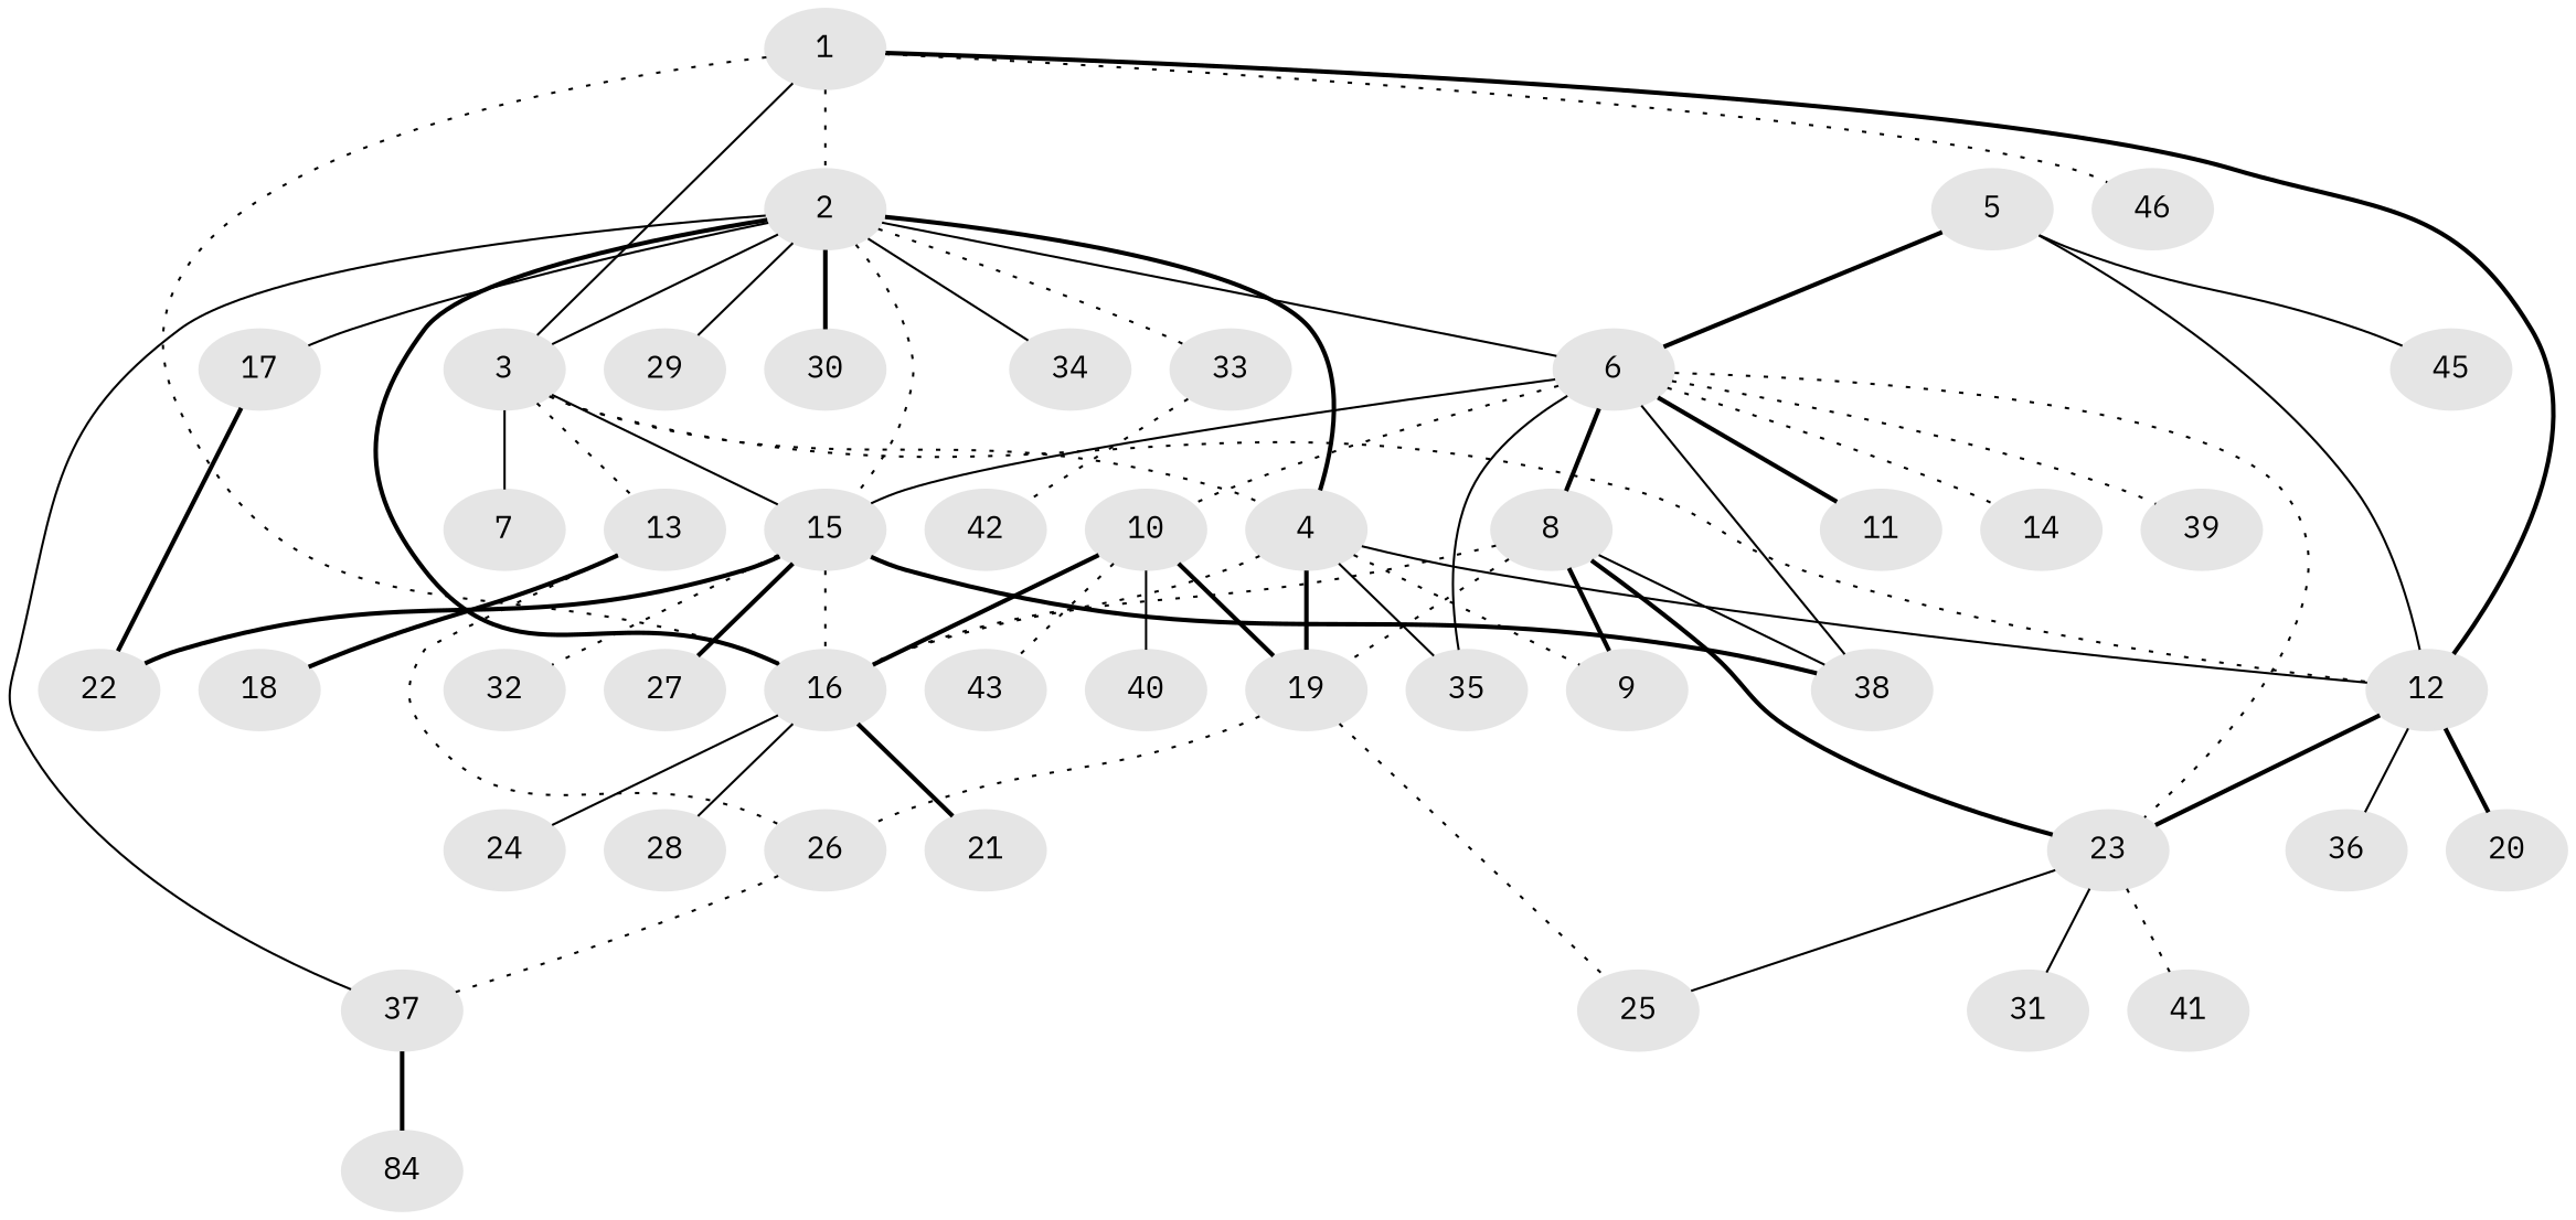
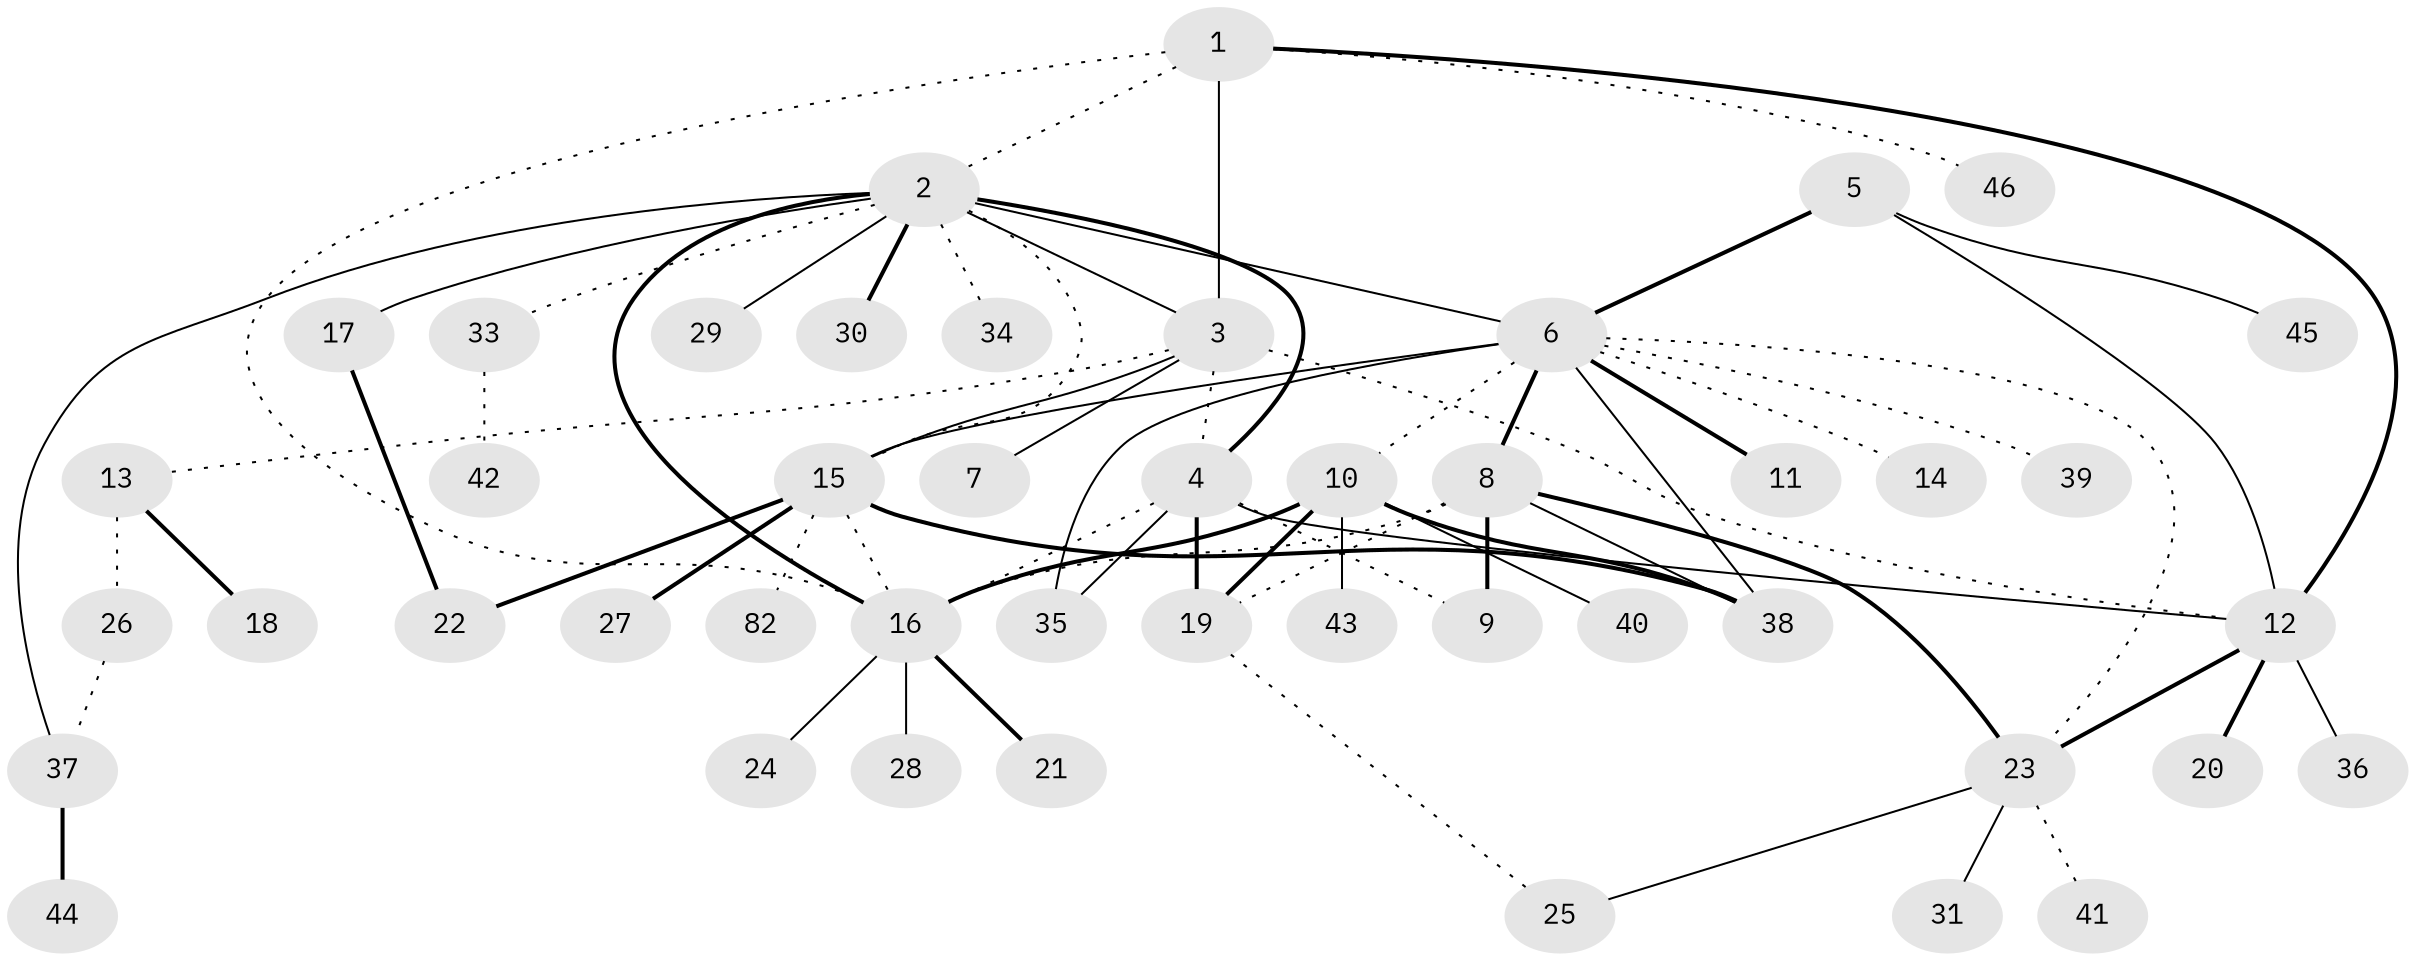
  graph {
    fontname="IBM Plex Mono"
    node [color=gray90 fontname="IBM Plex Mono" style=filled]
    edge [fontname="IBM Plex Mono" style=dotted weight=1.0]
    1
    2
    3
    12
    16
    46
    4
    6
    15
    17
    29
    30
    33
    34
    37
    7
    13
    5
    45
    23
    20
    36
    21
    24
    28
    9
    19
    35
    8
    10
    11
    14
    38
    39
    22
    27
-   32
+   32 [label=82]
    42
-   44 [label=84]
+   44
    18
    26
    25
    40
    43
    31
    41
    1 -- 2
    1 -- 3 [style=solid]
    1 -- 12 [style=bold]
    1 -- 16
    1 -- 46
    2 -- 3 [style=solid]
    2 -- 16 [style=bold]
    2 -- 4 [style=bold]
    2 -- 6 [style=solid]
    2 -- 15
    2 -- 17 [style=solid]
    2 -- 29 [style=solid]
    2 -- 30 [style=bold]
    2 -- 33
-   2 -- 34 [style=solid]
+   2 -- 34
    2 -- 37 [style=solid]
    3 -- 12
    3 -- 4
    3 -- 15 [style=solid]
    3 -- 7 [style=solid weight=3.0]
    3 -- 13
    12 -- 23 [style=bold]
    12 -- 20 [style=bold]
    12 -- 36 [style=solid]
    16 -- 21 [style=bold]
    16 -- 24 [style=solid]
    16 -- 28 [style=solid]
    4 -- 12 [style=solid]
    4 -- 16 [weight=2.0]
    4 -- 9 [weight=4.0]
    4 -- 19 [style=bold]
    4 -- 35 [style=solid]
    6 -- 15 [style=solid]
    6 -- 23
    6 -- 35 [style=solid]
    6 -- 8 [style=bold weight=2.0]
    6 -- 10
    6 -- 11 [style=bold]
    6 -- 14
    6 -- 38 [style=solid]
    6 -- 39
    15 -- 16
    15 -- 38 [style=bold]
    15 -- 22 [style=bold]
    15 -- 27 [style=bold]
    15 -- 32
    17 -- 22 [style=bold]
    33 -- 42
    37 -- 44 [style=bold]
    13 -- 18 [style=bold]
    13 -- 26
    5 -- 12 [style=solid]
    5 -- 6 [style=bold]
    5 -- 45 [style=solid]
    23 -- 25 [style=solid]
    23 -- 31 [style=solid]
    23 -- 41
-   19 -- 26
    19 -- 25
    8 -- 16
    8 -- 23 [style=bold]
    8 -- 9 [style=bold]
    8 -- 19
    8 -- 38 [style=solid]
    10 -- 16 [style=bold]
    10 -- 19 [style=bold]
+   10 -- 38 [style=bold]
    10 -- 40 [style=solid]
-   10 -- 43
+   10 -- 43 [style=solid]
    26 -- 37
  }
